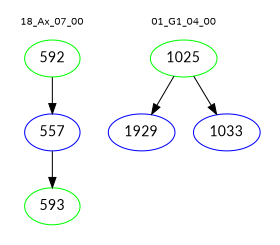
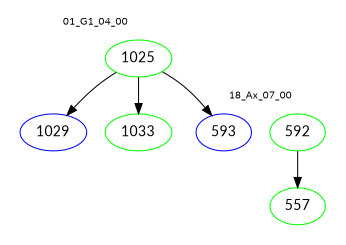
  digraph {
    fontname=Lato
    node [color=green fontname=Lato]
    edge [color=black fontname=Lato]
-   n1 [color=blue label=557]
+   n1 [label=557]
    n2 [label=592]
-   n3 [label=593]
+   n3 [color=blue label=593]
    n4 [label=1025]
-   n5 [color=blue label=1929]
-   n6 [color=blue label=1033]
+   n5 [color=blue label=1029]
+   n6 [label=1033]
    subgraph cluster_1 {
      color=white
      fontsize=10
      label="18_Ax_07_00"
      n1
      n2
      n3
    }
    subgraph cluster_2 {
      color=white
      fontsize=10
      label="01_G1_04_00"
      n4
      n5
      n6
    }
-   n1 -> n3
+   n4 -> n3
    n2 -> n1
    n4 -> n5
    n4 -> n6
  }
